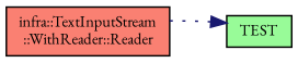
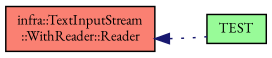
  digraph {
    rankdir=LR
    fontname="EB Garamond"
    node [color=black fontname="EB Garamond" fontsize=10 shape=record style=filled]
    n1 [fillcolor=salmon fontcolor=black height=0.2 label="infra::TextInputStream\l::WithReader::Reader" width=0.4]
    n2 [fillcolor=palegreen height=0.2 label=TEST width=0.4]
-   n2 -> n1 [color=midnightblue dir=back fontname="EB Garamond" fontsize=10 labelfontname=Helvetica labelfontsize=10 style=dotted]
+   n1 -> n2 [color=midnightblue dir=back fontname="EB Garamond" fontsize=10 labelfontname=Helvetica labelfontsize=10 style=dotted]
  }
